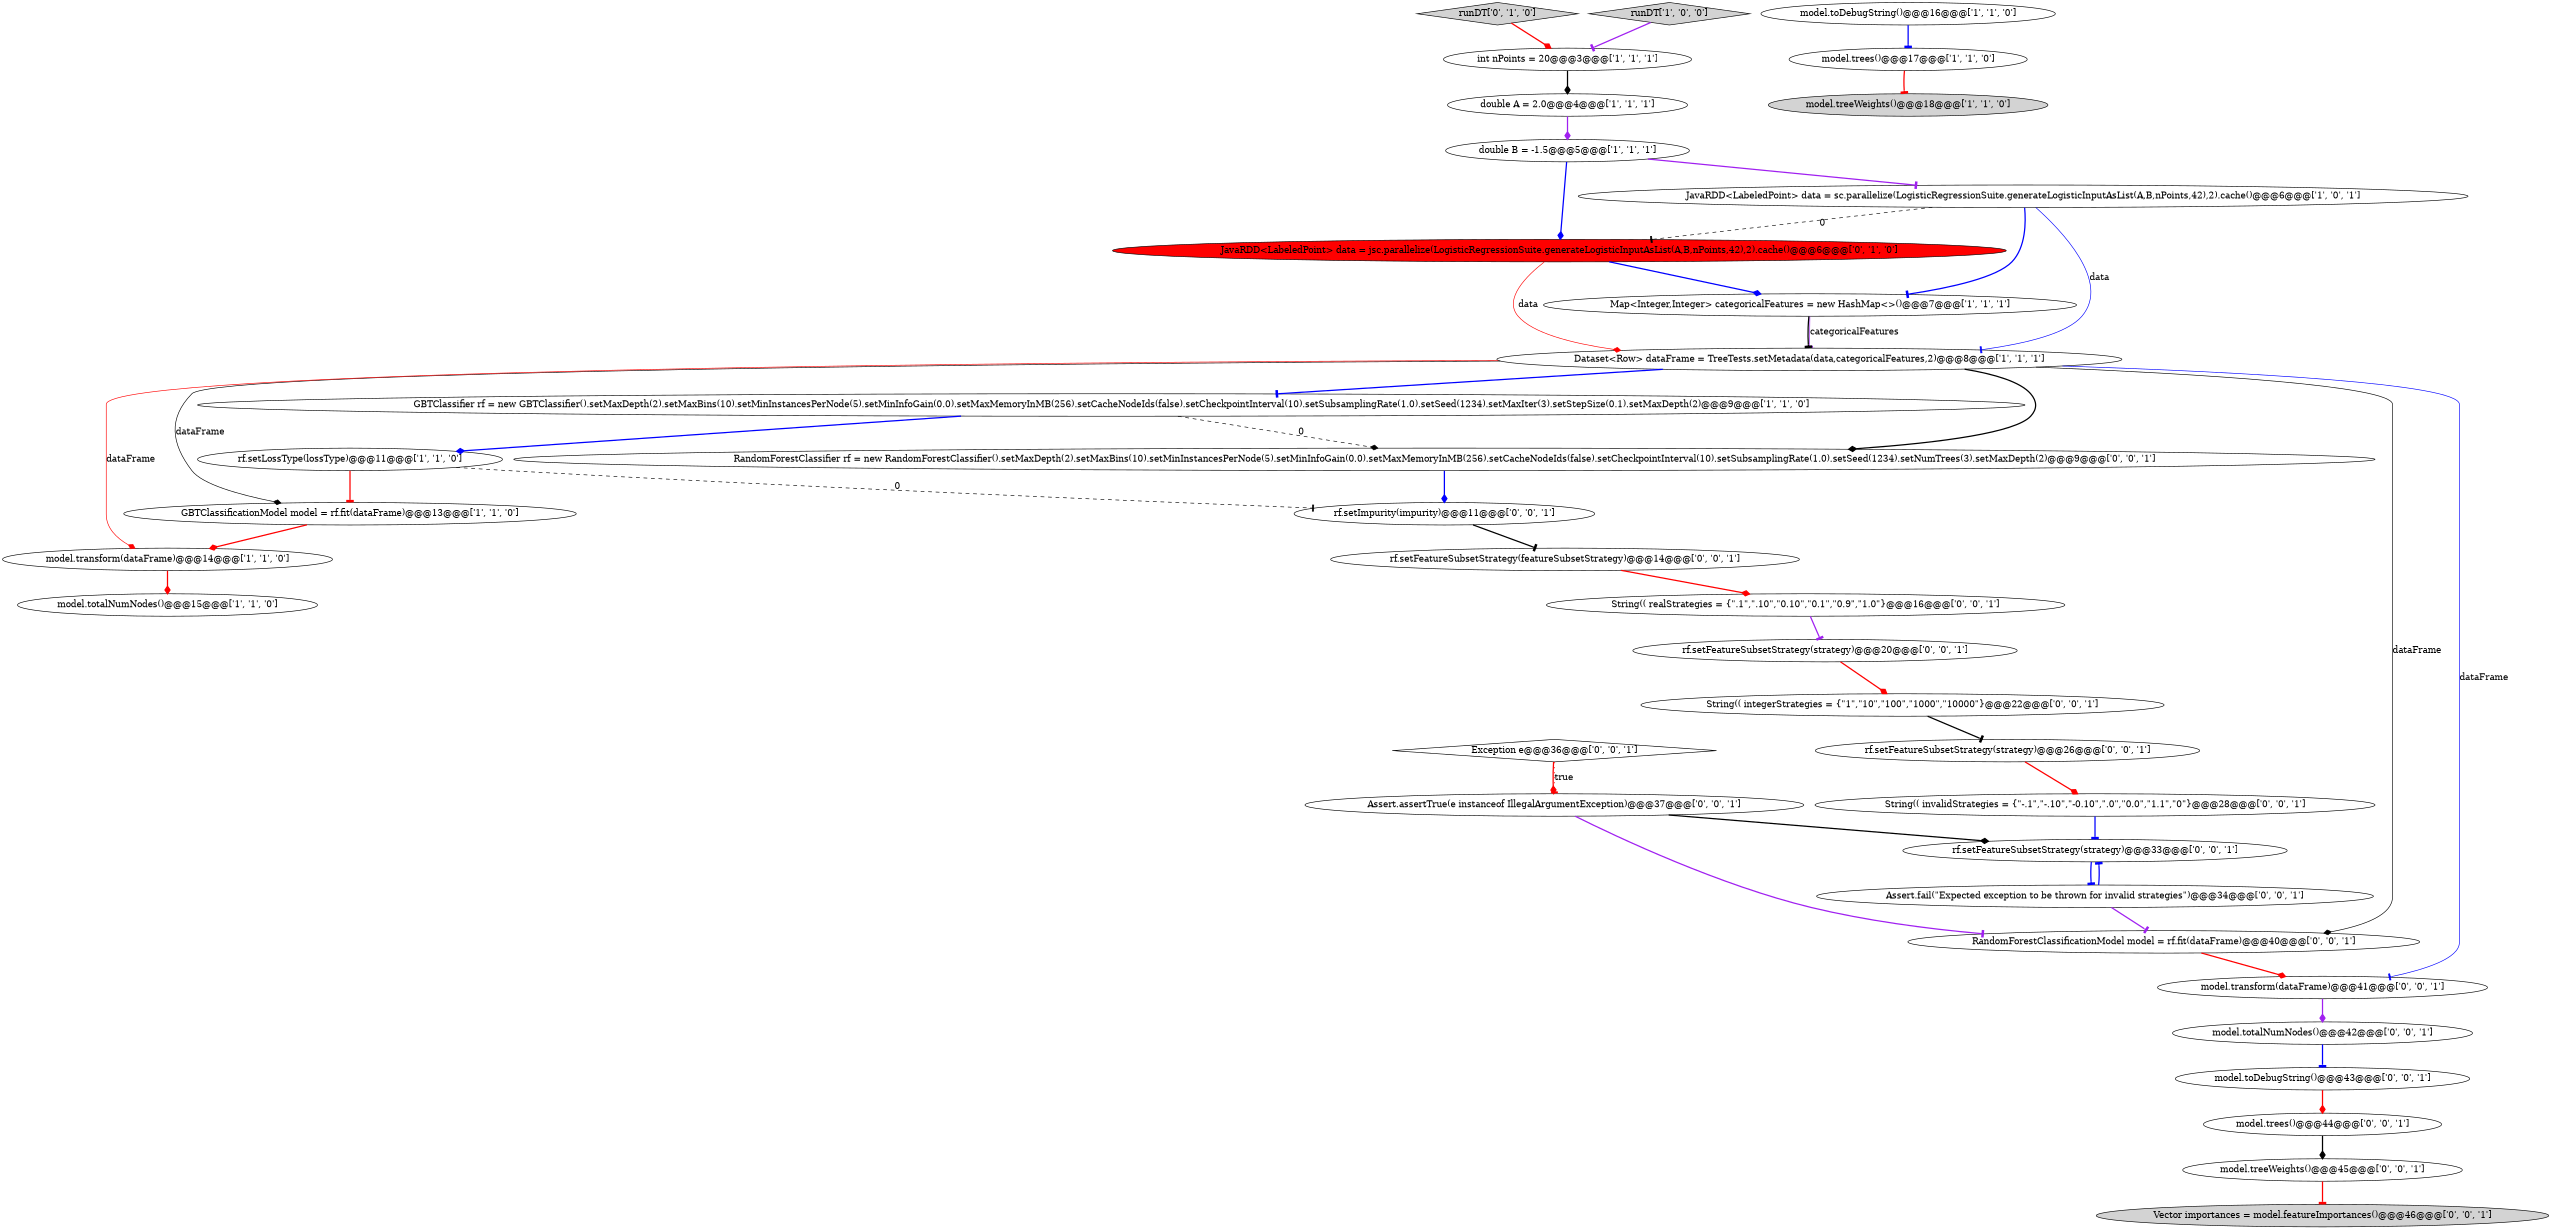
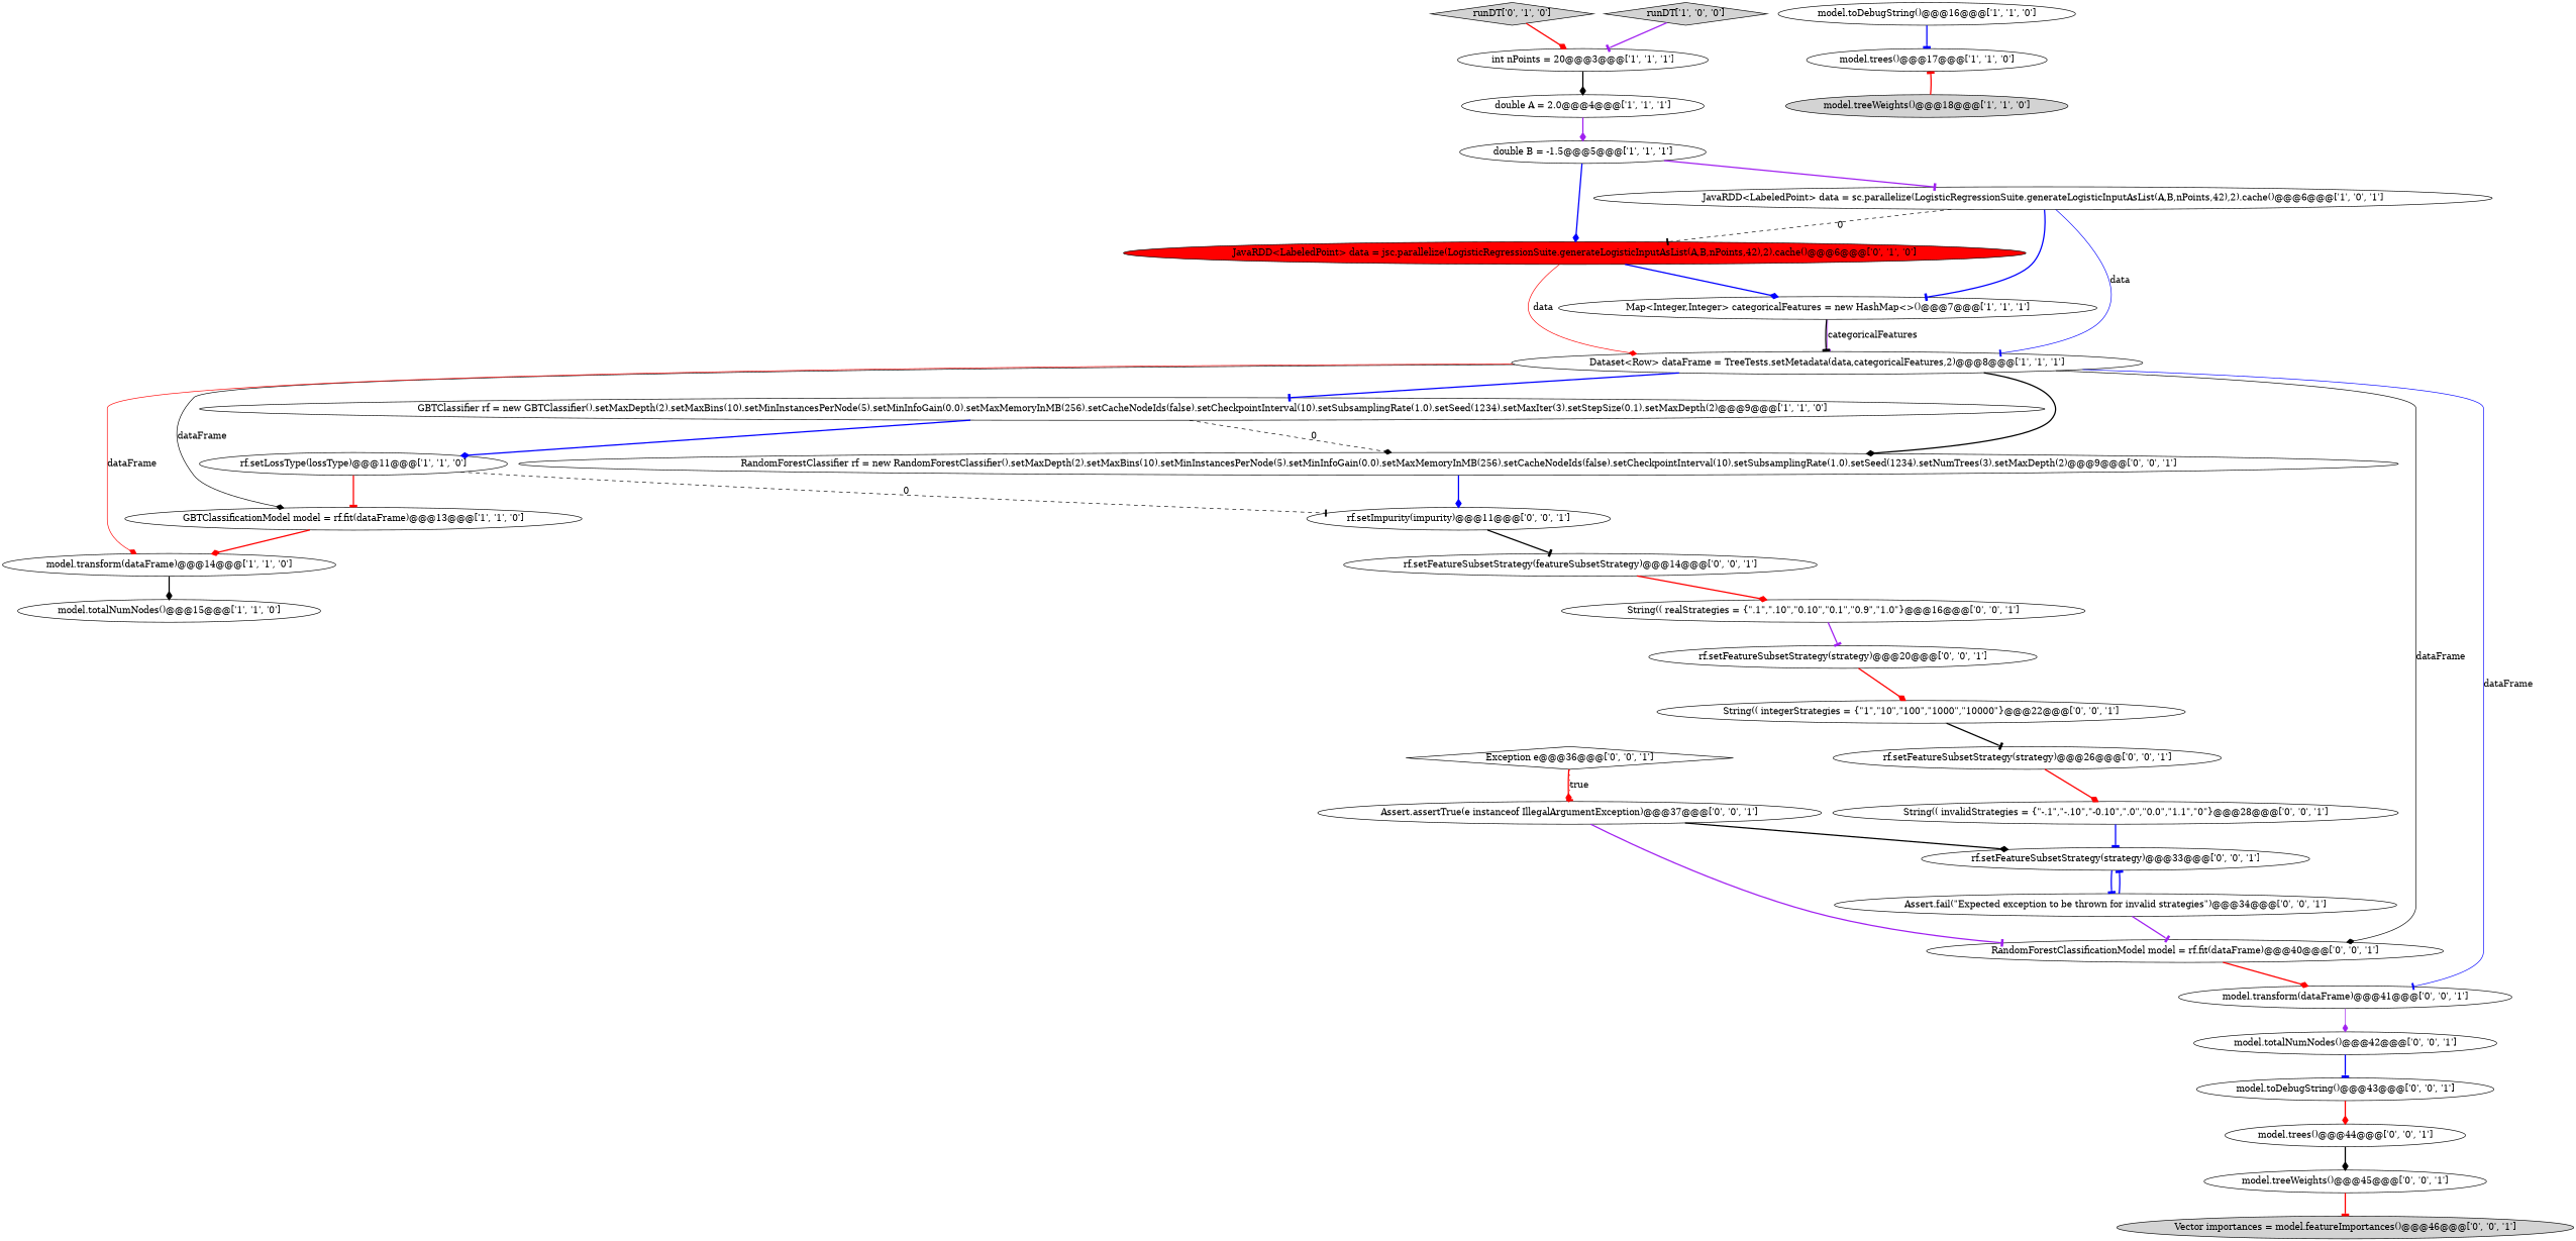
  digraph {
    node [fillcolor=white shape=ellipse style=filled]
    edge [arrowhead=diamond color=red style=bold]
    n1 [label="int nPoints = 20@@@3@@@['1', '1', '1']"]
    n2 [label="double A = 2.0@@@4@@@['1', '1', '1']"]
    n3 [label="double B = -1.5@@@5@@@['1', '1', '1']"]
    n4 [fillcolor=red label="JavaRDD<LabeledPoint> data = jsc.parallelize(LogisticRegressionSuite.generateLogisticInputAsList(A,B,nPoints,42),2).cache()@@@6@@@['0', '1', '0']"]
    n5 [label="JavaRDD<LabeledPoint> data = sc.parallelize(LogisticRegressionSuite.generateLogisticInputAsList(A,B,nPoints,42),2).cache()@@@6@@@['1', '0', '1']"]
    n6 [label="GBTClassificationModel model = rf.fit(dataFrame)@@@13@@@['1', '1', '0']"]
    n7 [label="model.transform(dataFrame)@@@14@@@['1', '1', '0']"]
    n8 [label="model.totalNumNodes()@@@15@@@['1', '1', '0']"]
    n9 [label="model.trees()@@@44@@@['0', '0', '1']"]
    n10 [label="model.treeWeights()@@@45@@@['0', '0', '1']"]
    n11 [fillcolor=lightgray label="Vector importances = model.featureImportances()@@@46@@@['0', '0', '1']"]
    n12 [label="model.toDebugString()@@@43@@@['0', '0', '1']"]
    n13 [label="rf.setLossType(lossType)@@@11@@@['1', '1', '0']"]
    n14 [label="rf.setImpurity(impurity)@@@11@@@['0', '0', '1']"]
    n15 [label="rf.setFeatureSubsetStrategy(featureSubsetStrategy)@@@14@@@['0', '0', '1']"]
    n16 [label="RandomForestClassificationModel model = rf.fit(dataFrame)@@@40@@@['0', '0', '1']"]
    n17 [label="model.transform(dataFrame)@@@41@@@['0', '0', '1']"]
    n18 [label="model.totalNumNodes()@@@42@@@['0', '0', '1']"]
    n19 [label="Map<Integer,Integer> categoricalFeatures = new HashMap<>()@@@7@@@['1', '1', '1']"]
    n20 [label="Dataset<Row> dataFrame = TreeTests.setMetadata(data,categoricalFeatures,2)@@@8@@@['1', '1', '1']"]
    n21 [label="GBTClassifier rf = new GBTClassifier().setMaxDepth(2).setMaxBins(10).setMinInstancesPerNode(5).setMinInfoGain(0.0).setMaxMemoryInMB(256).setCacheNodeIds(false).setCheckpointInterval(10).setSubsamplingRate(1.0).setSeed(1234).setMaxIter(3).setStepSize(0.1).setMaxDepth(2)@@@9@@@['1', '1', '0']"]
    n22 [label="RandomForestClassifier rf = new RandomForestClassifier().setMaxDepth(2).setMaxBins(10).setMinInstancesPerNode(5).setMinInfoGain(0.0).setMaxMemoryInMB(256).setCacheNodeIds(false).setCheckpointInterval(10).setSubsamplingRate(1.0).setSeed(1234).setNumTrees(3).setMaxDepth(2)@@@9@@@['0', '0', '1']"]
    n23 [label="model.toDebugString()@@@16@@@['1', '1', '0']"]
    n24 [label="model.trees()@@@17@@@['1', '1', '0']"]
    n25 [label="rf.setFeatureSubsetStrategy(strategy)@@@20@@@['0', '0', '1']"]
    n26 [label="String(( integerStrategies = {\"1\",\"10\",\"100\",\"1000\",\"10000\"}@@@22@@@['0', '0', '1']"]
    n27 [label="rf.setFeatureSubsetStrategy(strategy)@@@26@@@['0', '0', '1']"]
    n28 [label="String(( realStrategies = {\".1\",\".10\",\"0.10\",\"0.1\",\"0.9\",\"1.0\"}@@@16@@@['0', '0', '1']"]
    n29 [label="Exception e@@@36@@@['0', '0', '1']" shape=diamond]
    n30 [label="Assert.assertTrue(e instanceof IllegalArgumentException)@@@37@@@['0', '0', '1']"]
    n31 [label="rf.setFeatureSubsetStrategy(strategy)@@@33@@@['0', '0', '1']"]
    n32 [fillcolor=lightgray label="model.treeWeights()@@@18@@@['1', '1', '0']"]
    n33 [label="Assert.fail(\"Expected exception to be thrown for invalid strategies\")@@@34@@@['0', '0', '1']"]
    n34 [label="String(( invalidStrategies = {\"-.1\",\"-.10\",\"-0.10\",\".0\",\"0.0\",\"1.1\",\"0\"}@@@28@@@['0', '0', '1']"]
    n35 [fillcolor=lightgray label="runDT['0', '1', '0']" shape=diamond]
    n36 [fillcolor=lightgray label="runDT['1', '0', '0']" shape=diamond]
    n1 -> n2 [color=black]
    n2 -> n3 [color=purple]
    n3 -> n4 [color=blue]
    n3 -> n5 [arrowhead=tee color=purple]
    n4 -> n19 [color=blue]
    n4 -> n20 [label=data style=solid]
    n5 -> n4 [arrowhead=tee color=black label=0 style=dashed]
    n5 -> n19 [arrowhead=tee color=blue]
    n5 -> n20 [arrowhead=tee color=blue label=data style=solid]
    n6 -> n7
-   n7 -> n8
+   n7 -> n8 [color=black]
    n9 -> n10 [color=black]
    n10 -> n11 [arrowhead=tee]
    n12 -> n9
    n13 -> n6 [arrowhead=tee]
    n13 -> n14 [arrowhead=tee color=black label=0 style=dashed]
    n14 -> n15 [arrowhead=tee color=black]
    n15 -> n28
    n16 -> n17
-   n17 -> n18 [color=purple]
+   n17 -> n18 [color=purple style=solid]
    n18 -> n12 [arrowhead=tee color=blue]
    n19 -> n20 [arrowhead=tee color=purple label=categoricalFeatures style=solid]
    n19 -> n20 [arrowhead=tee color=black]
    n20 -> n6 [color=black label=dataFrame style=solid]
    n20 -> n7 [label=dataFrame style=solid]
    n20 -> n16 [color=black label=dataFrame style=solid]
    n20 -> n17 [arrowhead=tee color=blue label=dataFrame style=solid]
    n20 -> n21 [arrowhead=tee color=blue]
    n20 -> n22 [color=black]
    n21 -> n13 [color=blue]
    n21 -> n22 [color=black label=0 style=dashed]
    n22 -> n14 [color=blue]
    n23 -> n24 [arrowhead=tee color=blue]
-   n24 -> n32 [arrowhead=tee]
+   n32 -> n24 [arrowhead=tee]
    n25 -> n26
    n26 -> n27 [arrowhead=tee color=black]
    n27 -> n34
    n28 -> n25 [arrowhead=tee color=purple]
    n29 -> n30
    n29 -> n30 [arrowhead=tee label=true style=dotted]
    n30 -> n16 [arrowhead=tee color=purple]
    n30 -> n31 [color=black]
    n31 -> n33 [arrowhead=tee color=blue]
    n33 -> n16 [arrowhead=tee color=purple]
    n33 -> n31 [arrowhead=tee color=blue]
    n34 -> n31 [arrowhead=tee color=blue]
    n35 -> n1
    n36 -> n1 [arrowhead=tee color=purple]
  }
